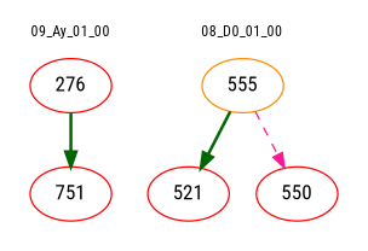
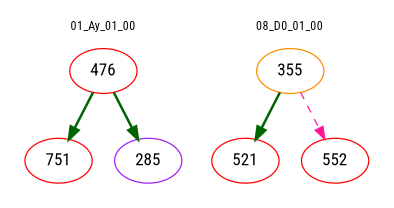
  digraph {
    fontname="Roboto Condensed"
    node [color=red fontname="Roboto Condensed"]
    edge [color=darkgreen fontname="Roboto Condensed" style=bold]
-   n1 [label=276]
+   n1 [label=476]
    n2 [label=751]
-   n4 [color=darkorange label=555]
+   n3 [color=purple label=285]
+   n4 [color=darkorange label=355]
    n5 [label=521]
-   n6 [label=550]
+   n6 [label=552]
    subgraph cluster_1 {
      color=white
      fontsize=10
-     label="09_Ay_01_00"
+     label="01_Ay_01_00"
      n1
      n2
+     n3
    }
    subgraph cluster_2 {
      color=white
      fontsize=10
      label="08_D0_01_00"
      n4
      n5
      n6
    }
    n1 -> n2
+   n1 -> n3
    n4 -> n5
    n4 -> n6 [color=deeppink style=dashed]
  }
